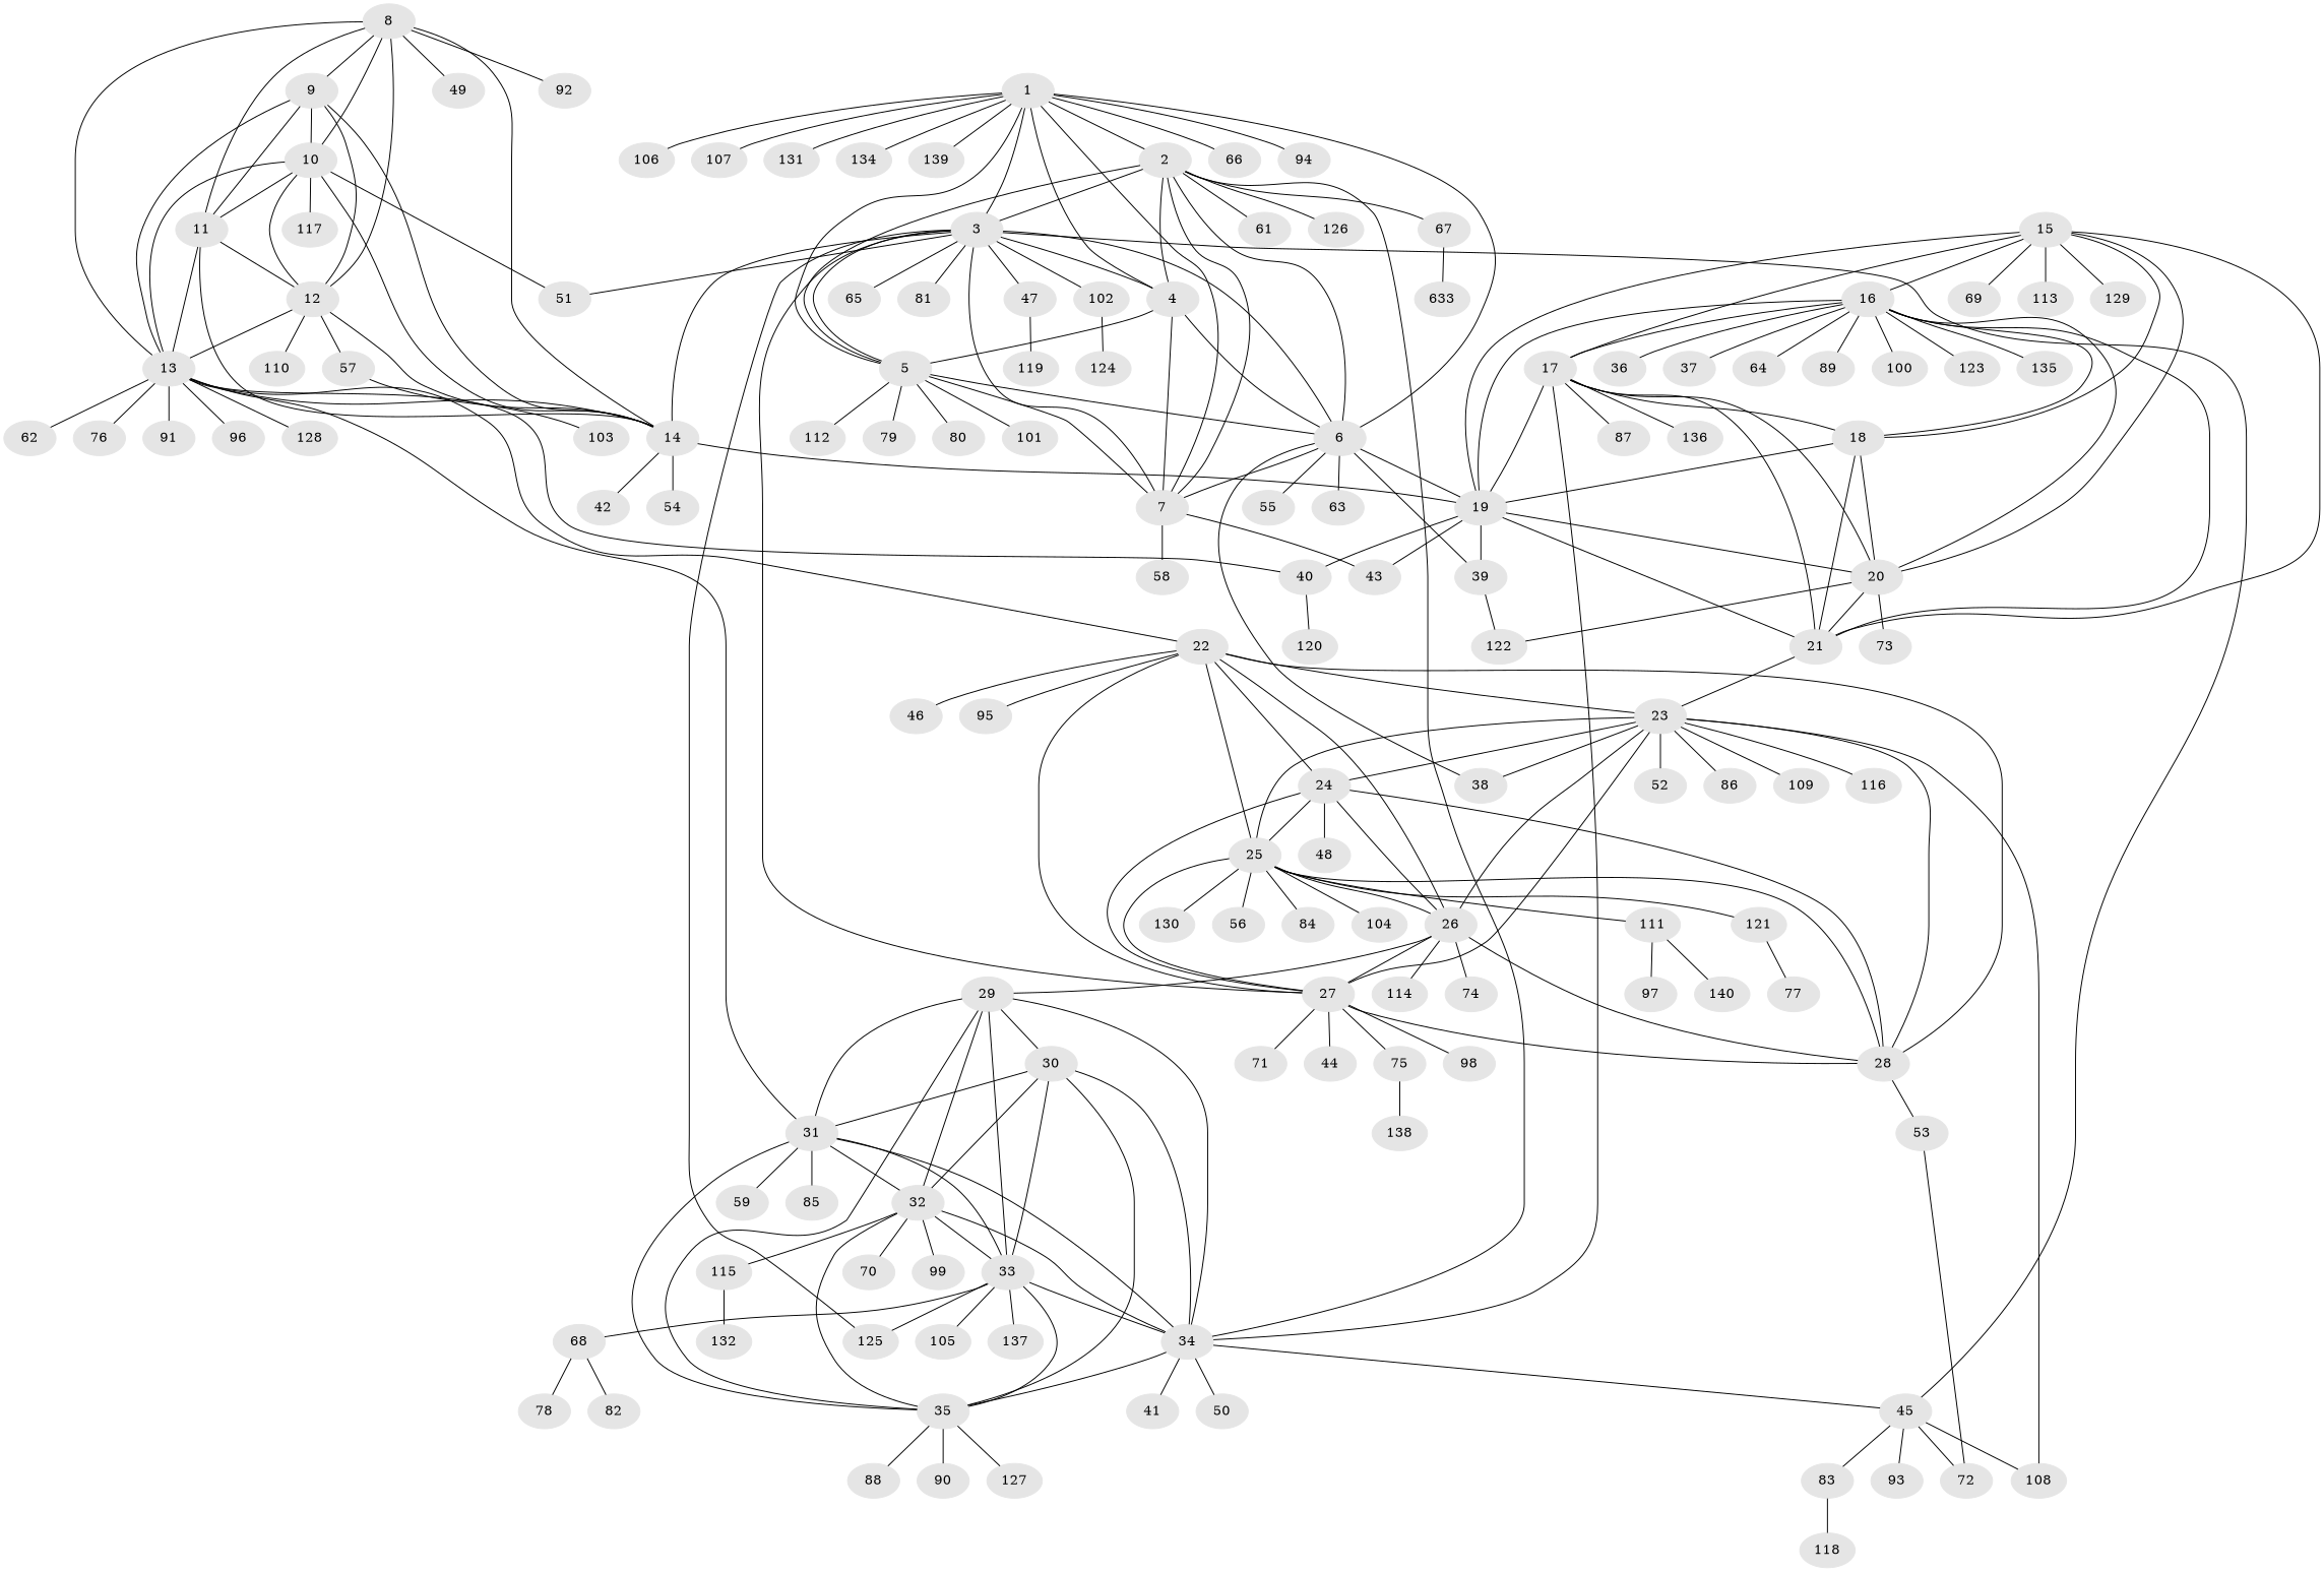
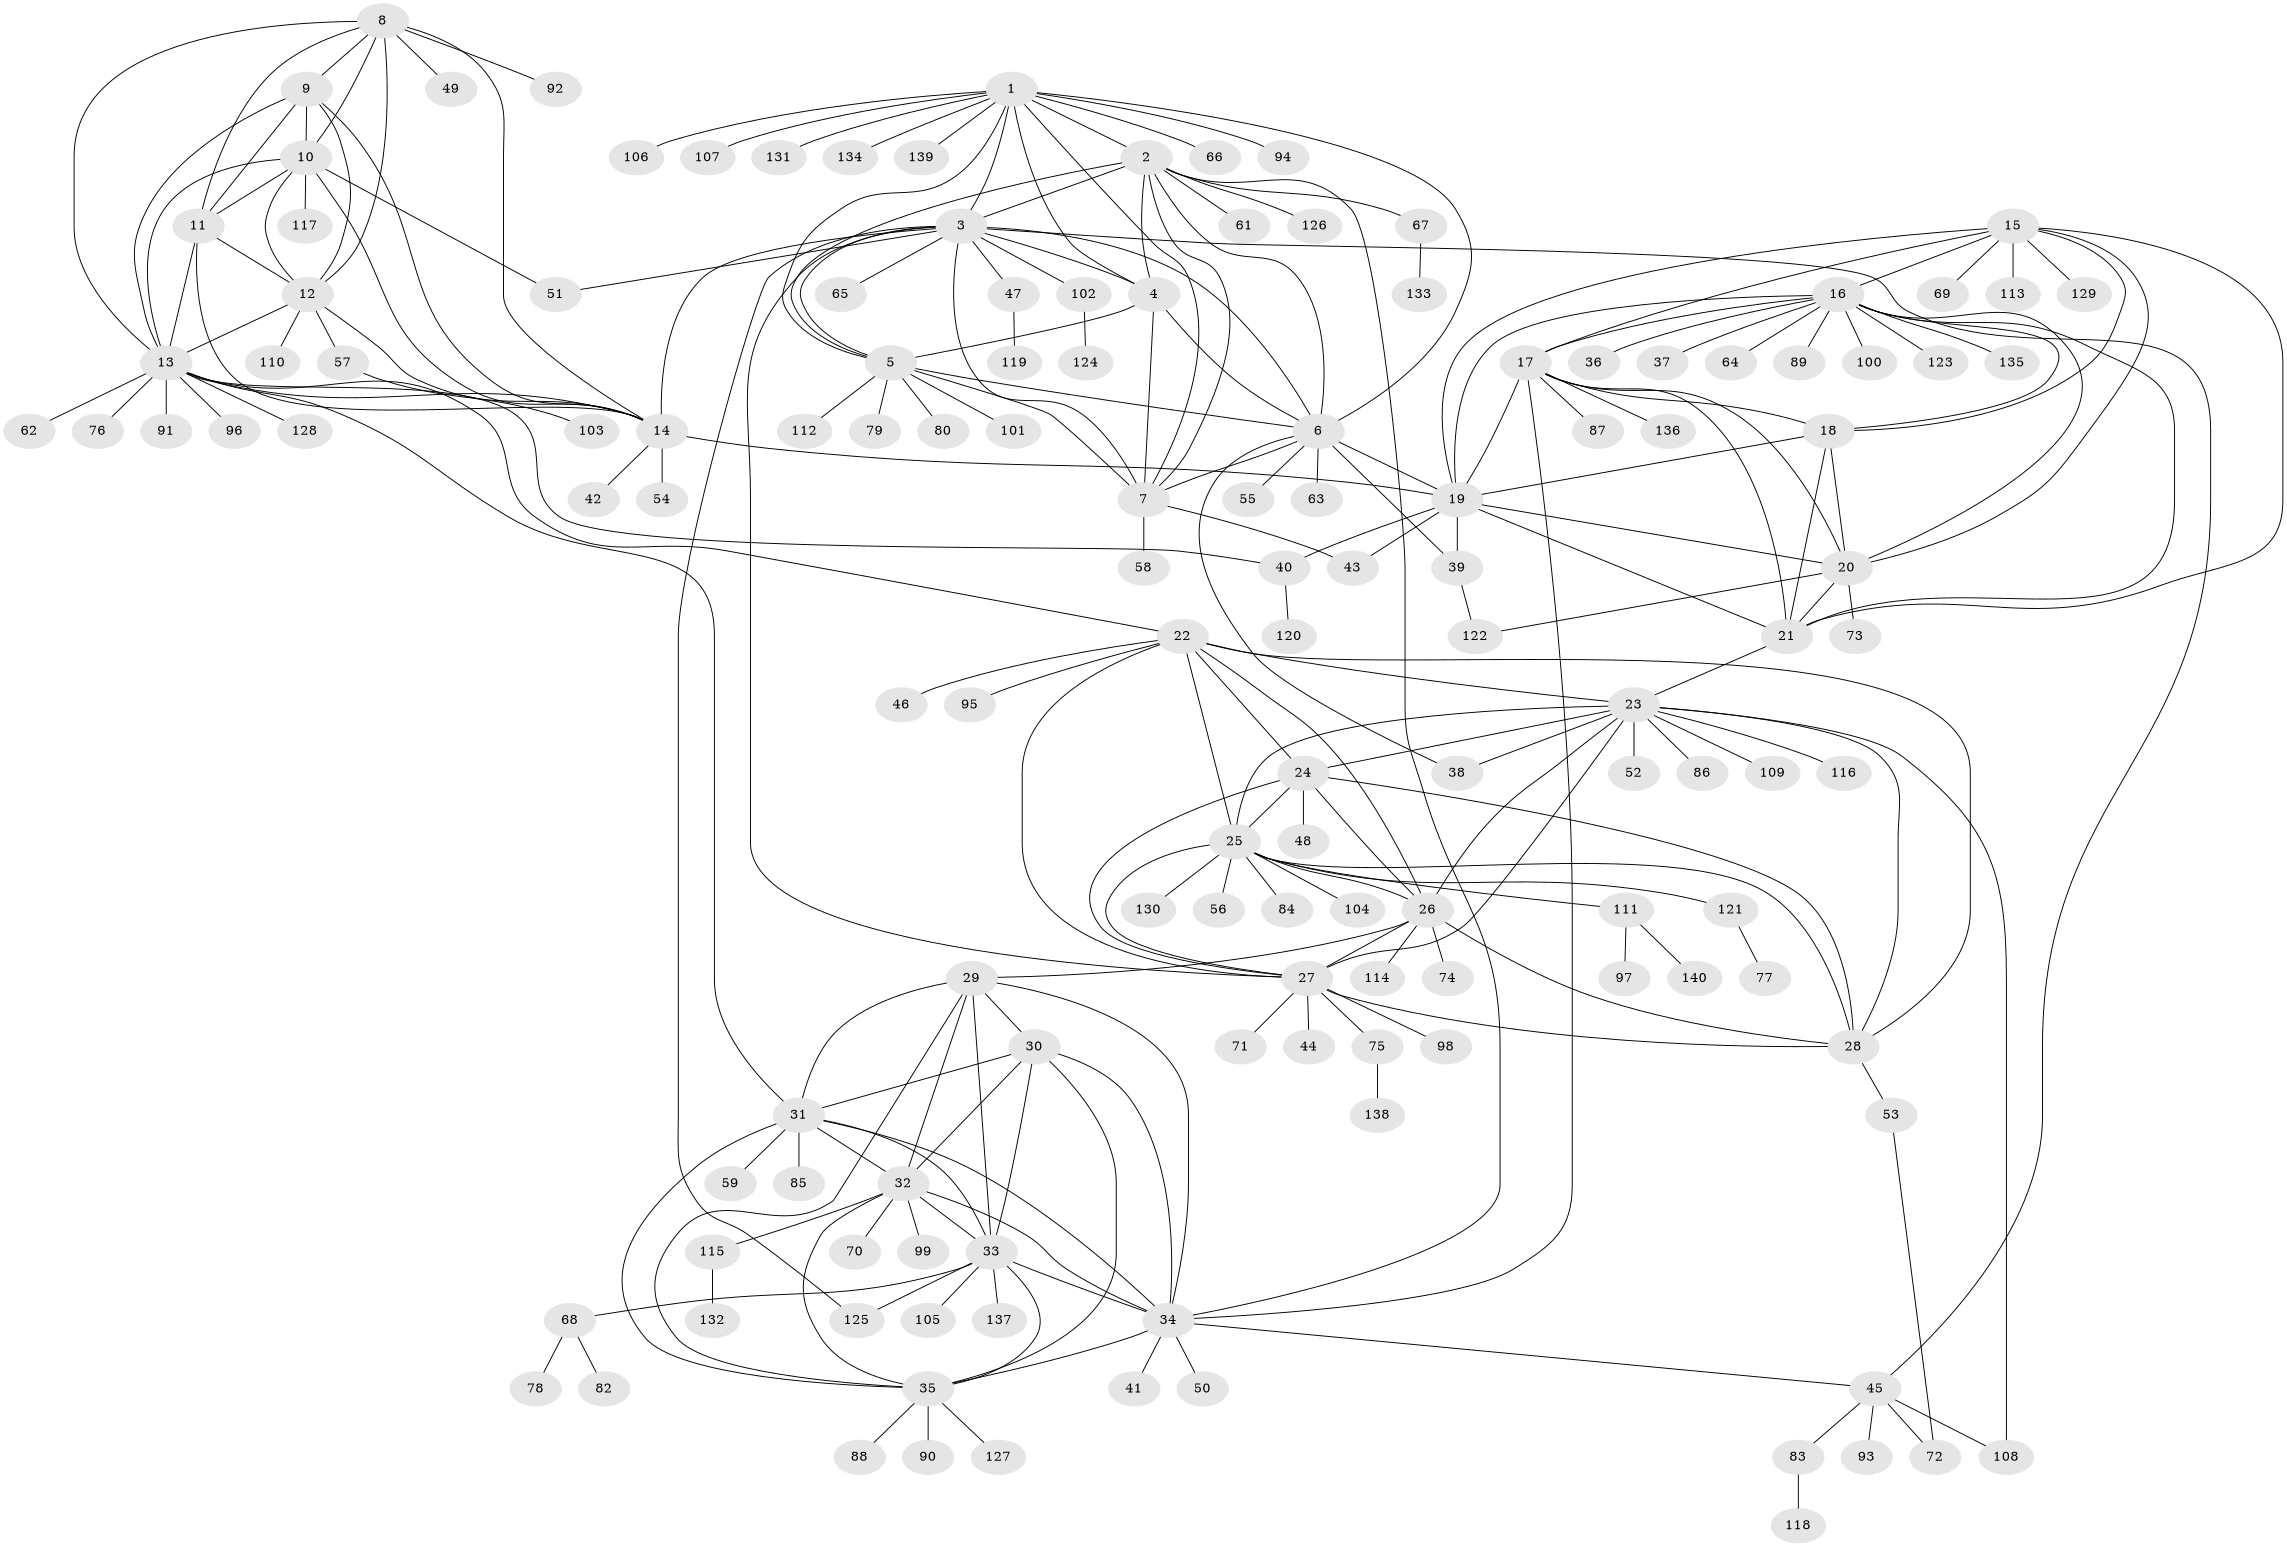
  graph {
    node [color=gray90 style=filled]
    1
    2
    3
    4
    5
    6
    7
    66
    94
    106
    107
    131
    134
    139
    34
    61
    67
    126
    14
    27
    45
    47
    51
    65
-   81
    102
    125
    79
    80
    101
    112
    19
    38
    39
    55
    63
    43
    58
    35
    41
    50
-   133 [label=633]
+   133
    42
    54
    28
    44
    71
    75
    98
    108
    72
    83
    93
    119
    124
    40
    20
    21
    122
    8
    9
    10
    11
    12
    13
    49
    92
    117
    57
    110
    22
    31
    62
    76
    91
    96
    128
    103
    23
    24
    25
    26
    46
    95
    32
    33
    59
    85
    120
    15
    16
    17
    18
    69
    113
    129
    36
    37
    64
    89
    100
    123
    135
    87
    136
    73
    52
    86
    109
    116
    48
    56
    84
    104
    111
    121
    130
    29
    74
    114
    53
    97
    140
    77
    30
    138
    70
    99
    115
    68
    105
    137
    88
    90
    127
    132
    78
    82
    118
    1 -- 2
    1 -- 3
    1 -- 4
    1 -- 5
    1 -- 6
    1 -- 7
    1 -- 66
    1 -- 94
    1 -- 106
    1 -- 107
    1 -- 131
    1 -- 134
    1 -- 139
    2 -- 3
    2 -- 4
    2 -- 5
    2 -- 6
    2 -- 7
    2 -- 34
    2 -- 61
    2 -- 67
    2 -- 126
    3 -- 4
    3 -- 5
    3 -- 6
    3 -- 7
    3 -- 14
    3 -- 27
    3 -- 45
    3 -- 47
    3 -- 51
    3 -- 65
-   3 -- 81
    3 -- 102
    3 -- 125
    4 -- 5
    4 -- 6
    4 -- 7
    5 -- 6
    5 -- 7
    5 -- 79
    5 -- 80
    5 -- 101
    5 -- 112
    6 -- 7
    6 -- 19
    6 -- 38
    6 -- 39
    6 -- 55
    6 -- 63
    7 -- 43
    7 -- 58
    34 -- 45
    34 -- 35
    34 -- 41
    34 -- 50
    67 -- 133
    14 -- 19
    14 -- 42
    14 -- 54
    27 -- 28
    27 -- 44
    27 -- 71
    27 -- 75
    27 -- 98
    45 -- 108
    45 -- 72
    45 -- 83
    45 -- 93
    47 -- 119
    102 -- 124
    19 -- 39
    19 -- 43
    19 -- 40
    19 -- 20
    19 -- 21
    39 -- 122
    35 -- 88
    35 -- 90
    35 -- 127
    28 -- 53
    75 -- 138
    83 -- 118
    40 -- 120
    20 -- 21
    20 -- 122
    20 -- 73
    21 -- 23
    8 -- 14
    8 -- 9
    8 -- 10
    8 -- 11
    8 -- 12
    8 -- 13
    8 -- 49
    8 -- 92
    9 -- 14
    9 -- 10
    9 -- 11
    9 -- 12
    9 -- 13
    10 -- 14
    10 -- 51
    10 -- 11
    10 -- 12
    10 -- 13
    10 -- 117
    11 -- 14
    11 -- 12
    11 -- 13
    12 -- 14
    12 -- 13
    12 -- 57
    12 -- 110
    13 -- 14
    13 -- 40
    13 -- 22
    13 -- 31
    13 -- 62
    13 -- 76
    13 -- 91
    13 -- 96
    13 -- 128
    57 -- 103
    22 -- 27
    22 -- 28
    22 -- 23
    22 -- 24
    22 -- 25
    22 -- 26
    22 -- 46
    22 -- 95
    31 -- 34
    31 -- 35
    31 -- 32
    31 -- 33
    31 -- 59
    31 -- 85
    23 -- 27
    23 -- 38
    23 -- 28
    23 -- 108
    23 -- 24
    23 -- 25
    23 -- 26
    23 -- 52
    23 -- 86
    23 -- 109
    23 -- 116
    24 -- 27
    24 -- 28
    24 -- 25
    24 -- 26
    24 -- 48
    25 -- 27
    25 -- 28
    25 -- 26
    25 -- 56
    25 -- 84
    25 -- 104
    25 -- 111
    25 -- 121
    25 -- 130
    26 -- 27
    26 -- 28
    26 -- 29
    26 -- 74
    26 -- 114
    32 -- 34
    32 -- 35
    32 -- 33
    32 -- 70
    32 -- 99
    32 -- 115
    33 -- 34
    33 -- 125
    33 -- 35
    33 -- 68
    33 -- 105
    33 -- 137
    15 -- 19
    15 -- 20
    15 -- 21
    15 -- 16
    15 -- 17
    15 -- 18
    15 -- 69
    15 -- 113
    15 -- 129
    16 -- 19
    16 -- 20
    16 -- 21
    16 -- 17
    16 -- 18
    16 -- 36
    16 -- 37
    16 -- 64
    16 -- 89
    16 -- 100
    16 -- 123
    16 -- 135
    17 -- 34
    17 -- 19
    17 -- 20
    17 -- 21
    17 -- 18
    17 -- 87
    17 -- 136
    18 -- 19
    18 -- 20
    18 -- 21
    111 -- 97
    111 -- 140
    121 -- 77
    29 -- 34
    29 -- 35
    29 -- 31
    29 -- 32
    29 -- 33
    29 -- 30
    53 -- 72
    30 -- 34
    30 -- 35
    30 -- 31
    30 -- 32
    30 -- 33
    115 -- 132
    68 -- 78
    68 -- 82
  }
